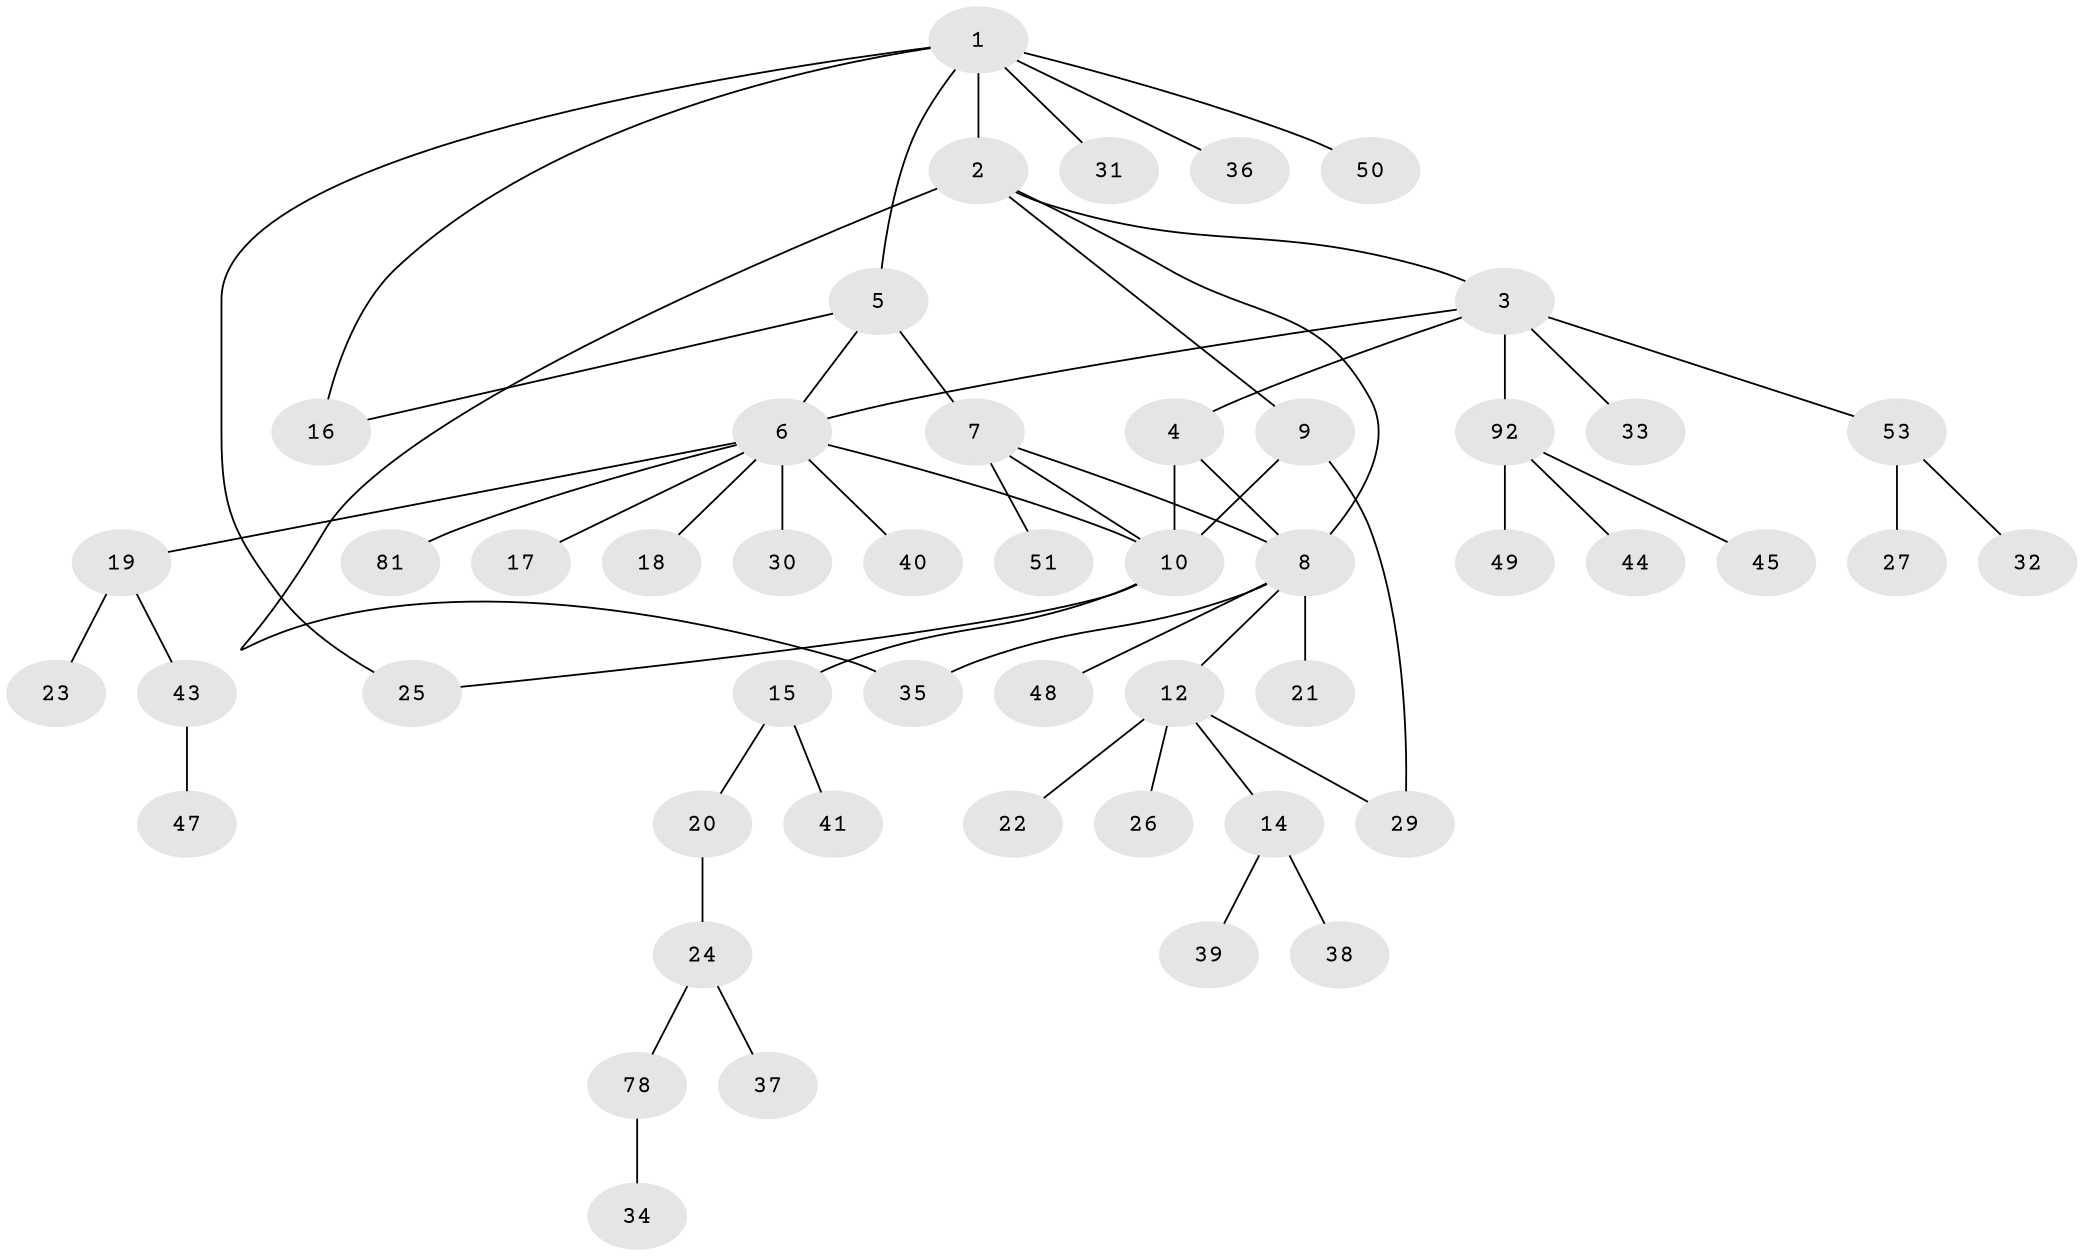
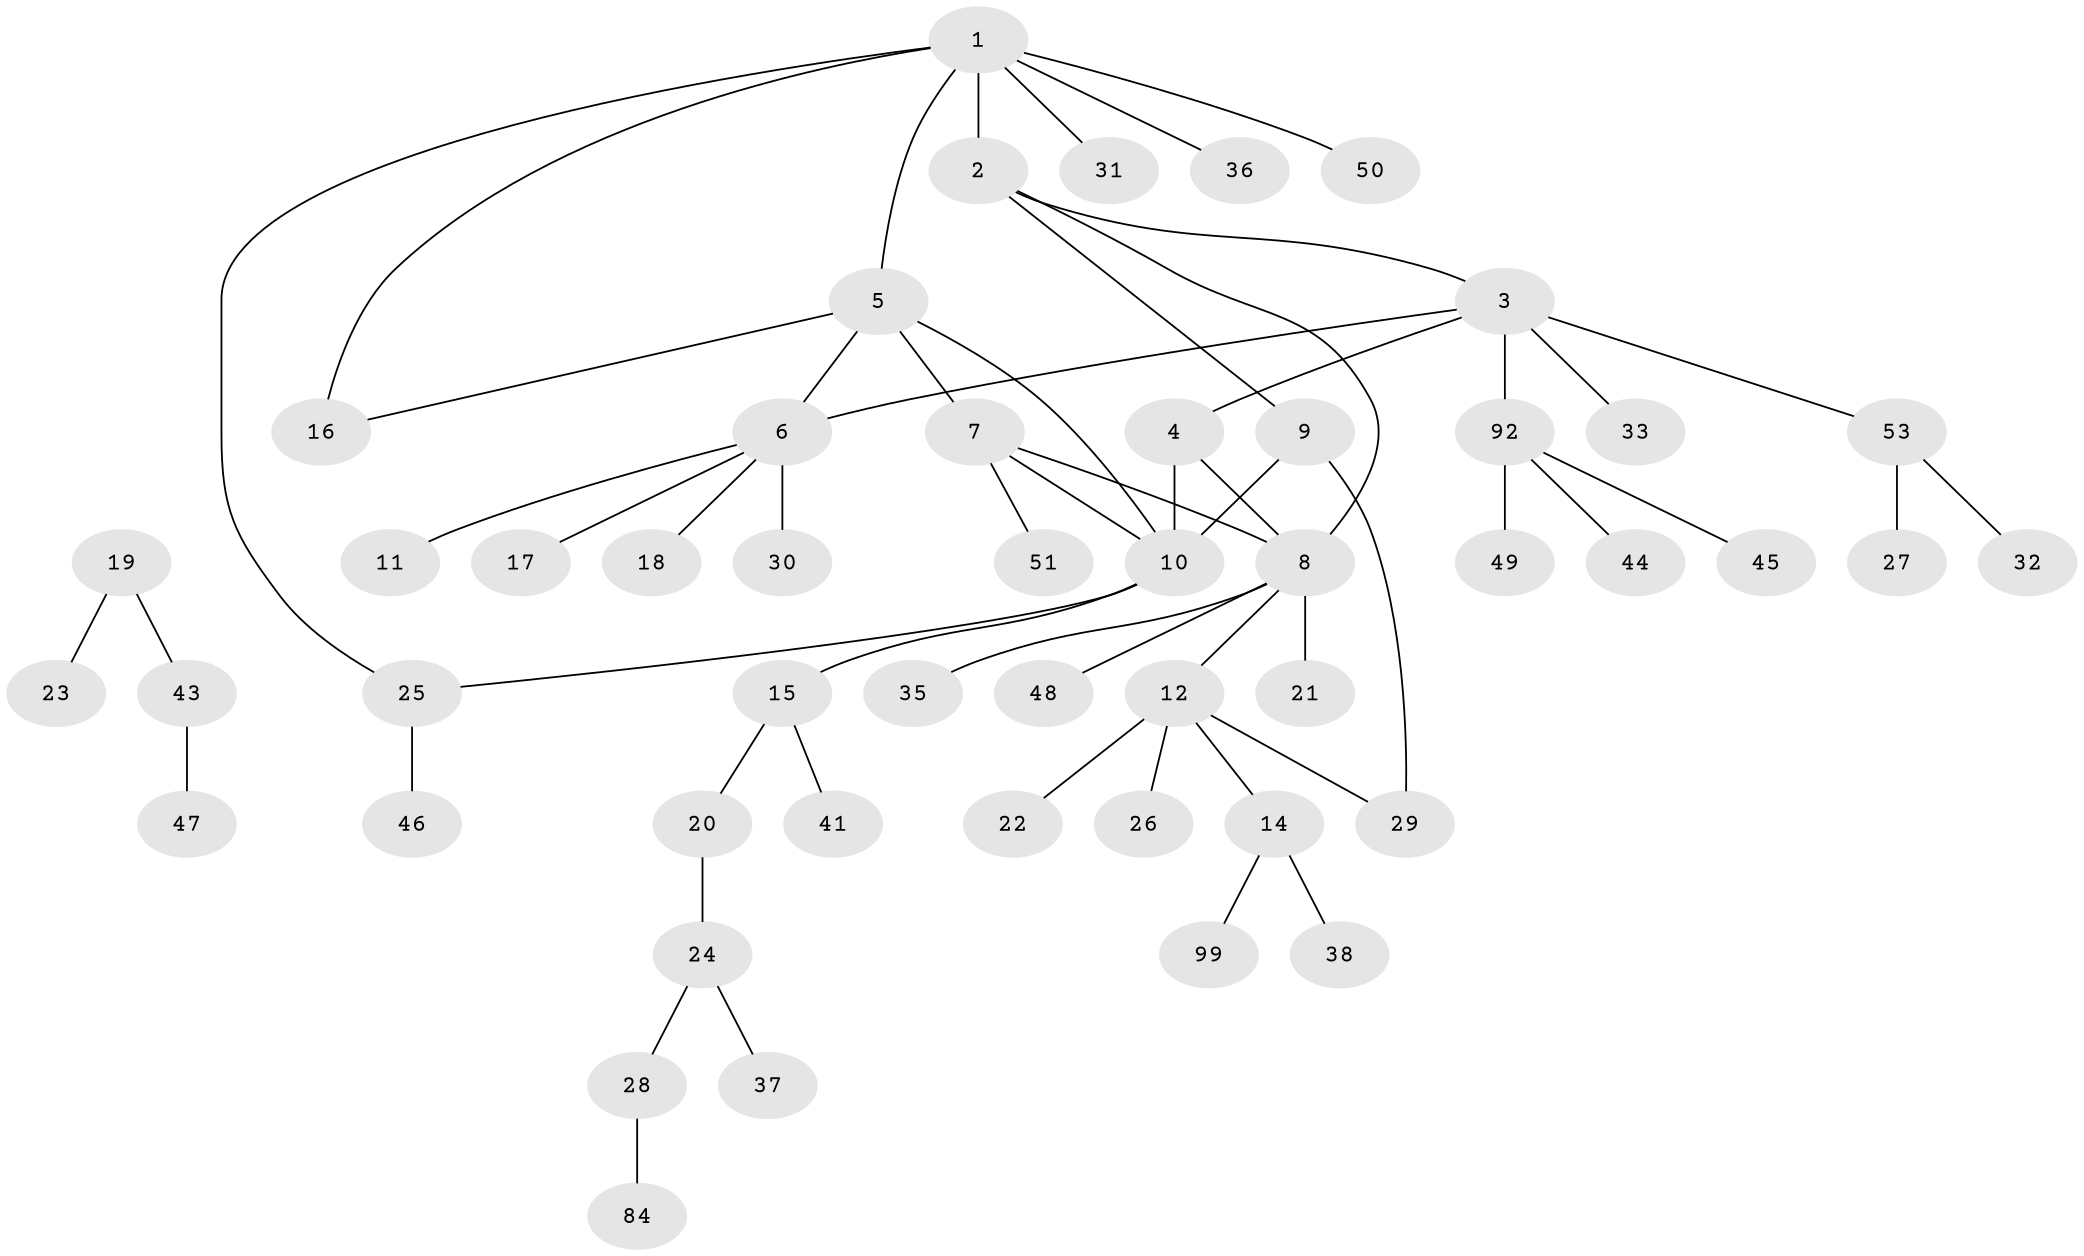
  graph {
    fontname="Courier Prime"
    node [color=gray90 fontname="Courier Prime" style=filled]
    edge [fontname="Courier Prime"]
    1
    2
    5
    16
    25
    31
    36
    50
    3
    8
    9
    35
    6
    7
+   46
    4
    n17 [label=53]
    33
    n19 [label=92]
    12
    21
    48
    10
    29
-   11 [label=81]
+   11
    17
    18
    19
    30
-   40
    27
    32
    44
    45
    49
    15
    51
    23
    43
    14
    22
    26
    20
    41
    38
-   39
+   39 [label=99]
    24
    47
-   28 [label=78]
+   28
    37
-   34
+   34 [label=84]
    1 -- 2
    1 -- 5
    1 -- 16
    1 -- 25
    1 -- 31
    1 -- 36
    1 -- 50
    2 -- 3
    2 -- 8
    2 -- 9
-   2 -- 35
    5 -- 16
    5 -- 6
    5 -- 7
+   25 -- 46
    3 -- 6
    3 -- 4
    3 -- n17
    3 -- 33
    3 -- n19
    8 -- 35
    8 -- 12
    8 -- 21
    8 -- 48
    9 -- 10
    9 -- 29
-   6 -- 10
+   5 -- 10
    6 -- 11
    6 -- 17
    6 -- 18
-   6 -- 19
    6 -- 30
-   6 -- 40
    7 -- 8
    7 -- 10
    7 -- 51
    4 -- 8
    4 -- 10
    n17 -- 27
    n17 -- 32
    n19 -- 44
    n19 -- 45
    n19 -- 49
    12 -- 29
    12 -- 14
    12 -- 22
    12 -- 26
    10 -- 25
    10 -- 15
    19 -- 23
    19 -- 43
    15 -- 20
    15 -- 41
    43 -- 47
    14 -- 38
    14 -- 39
    20 -- 24
    24 -- 28
    24 -- 37
    28 -- 34
  }
